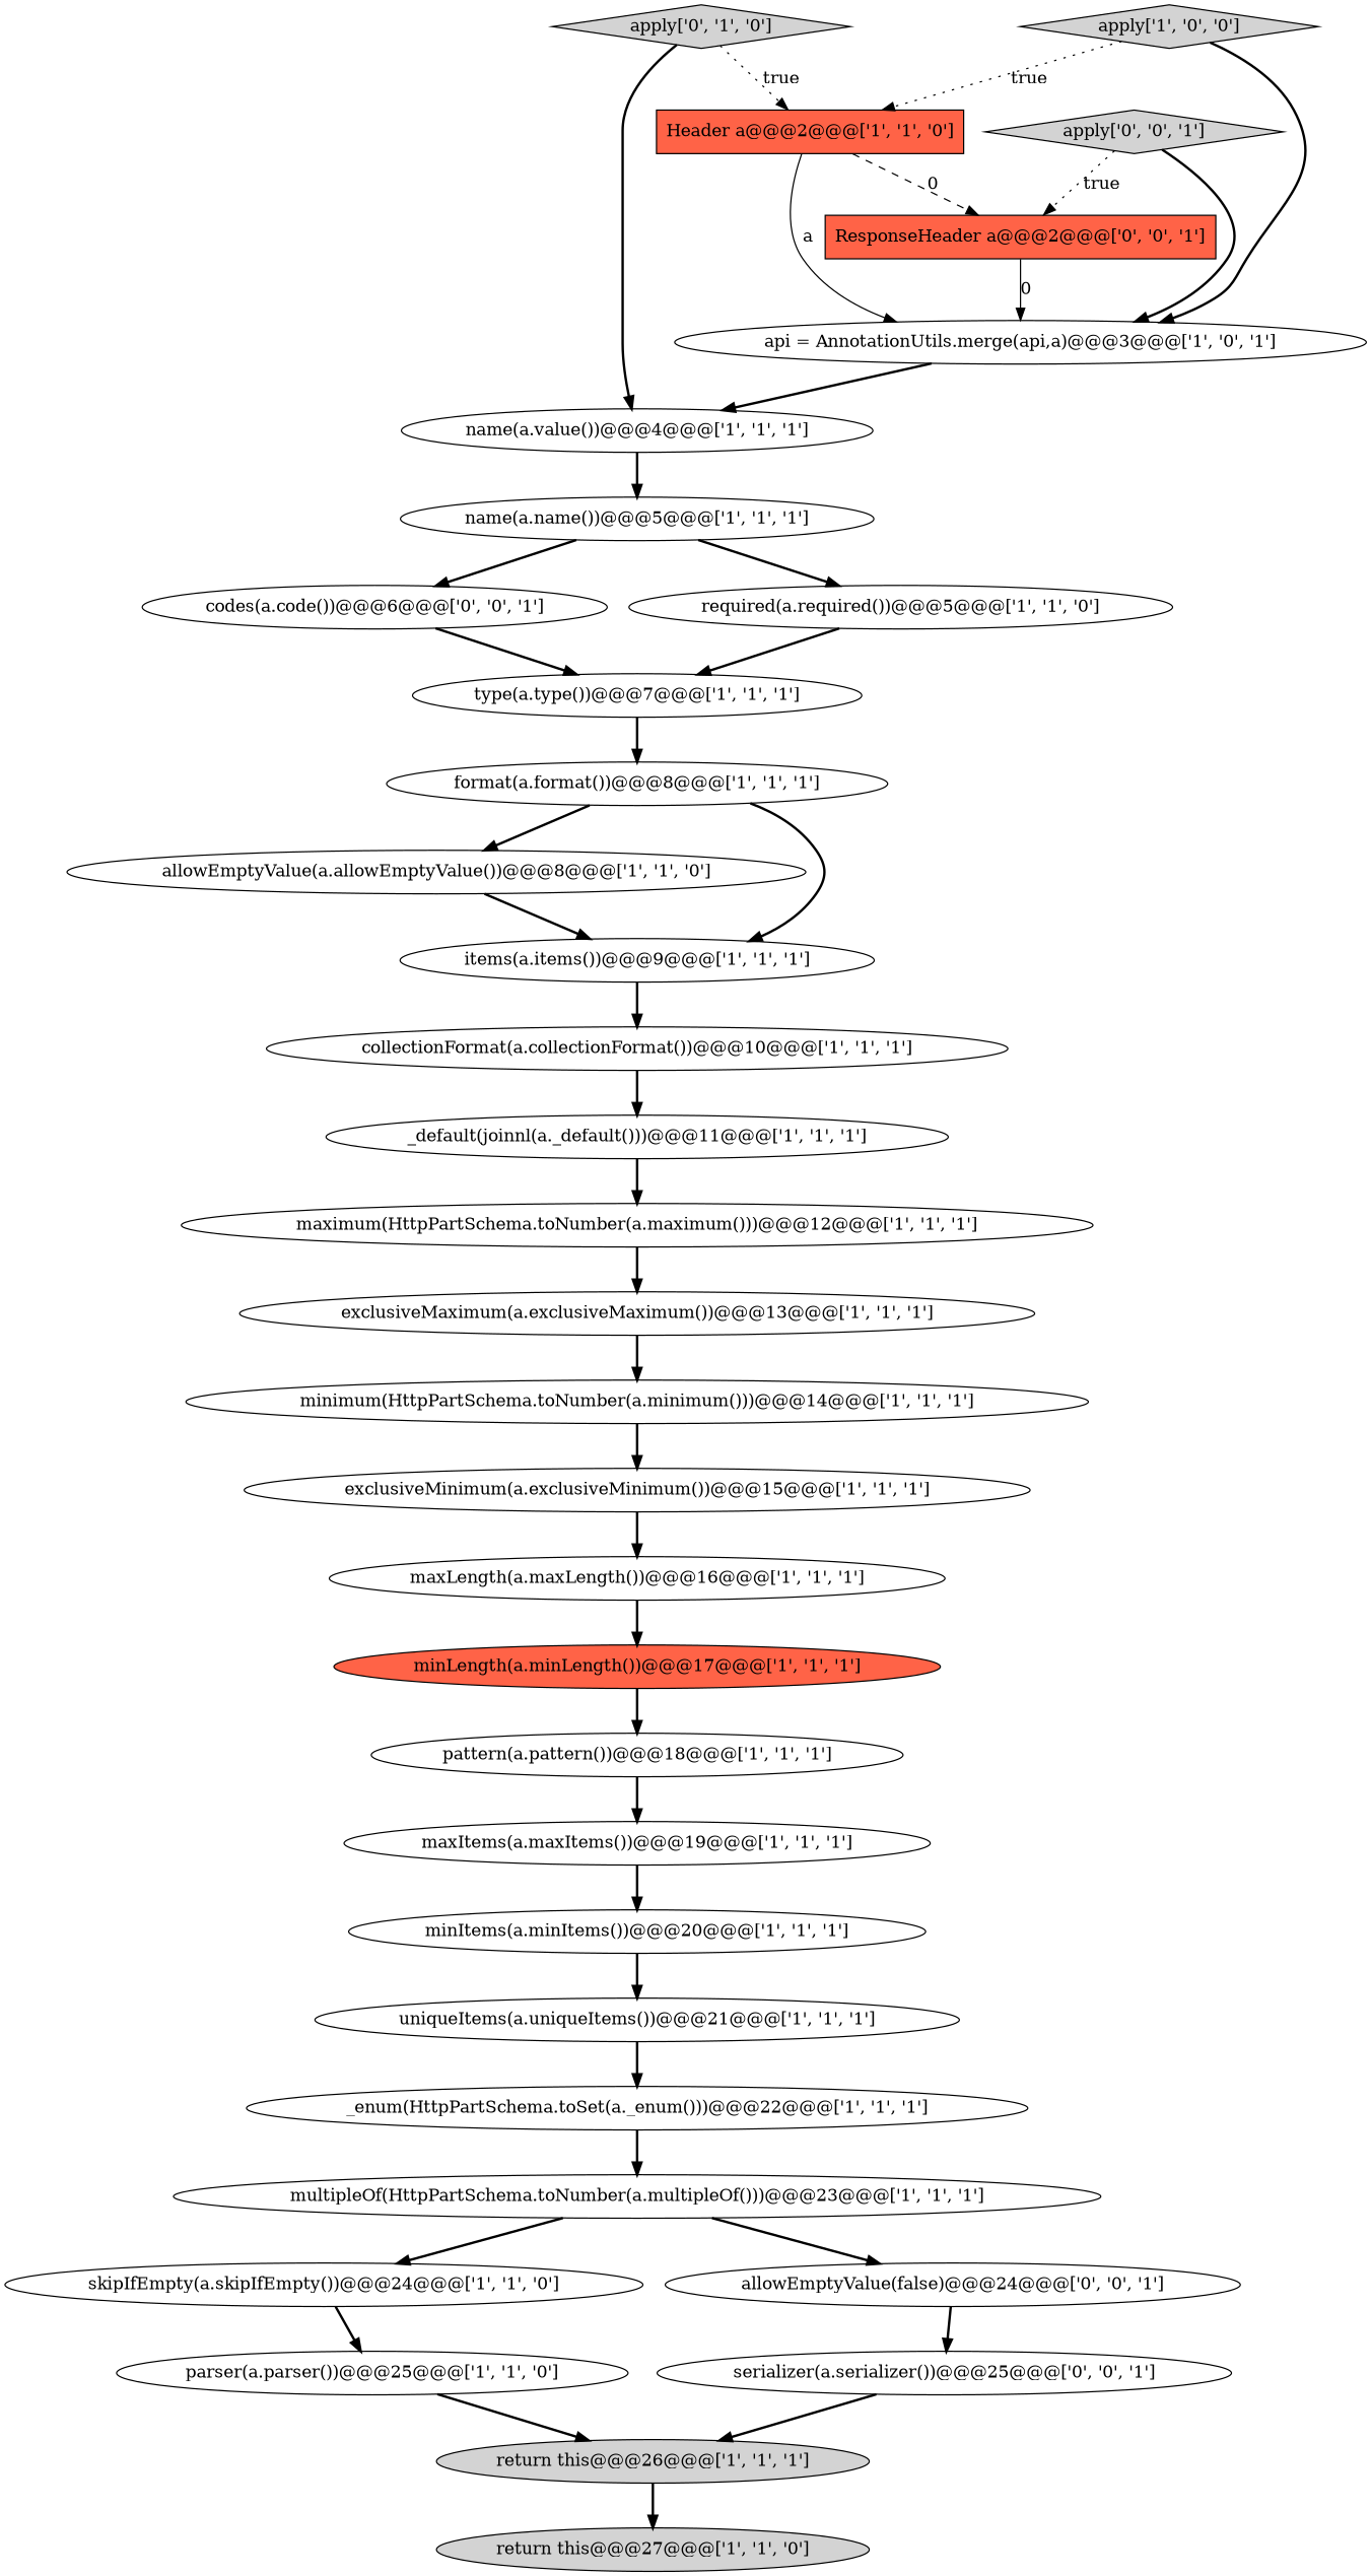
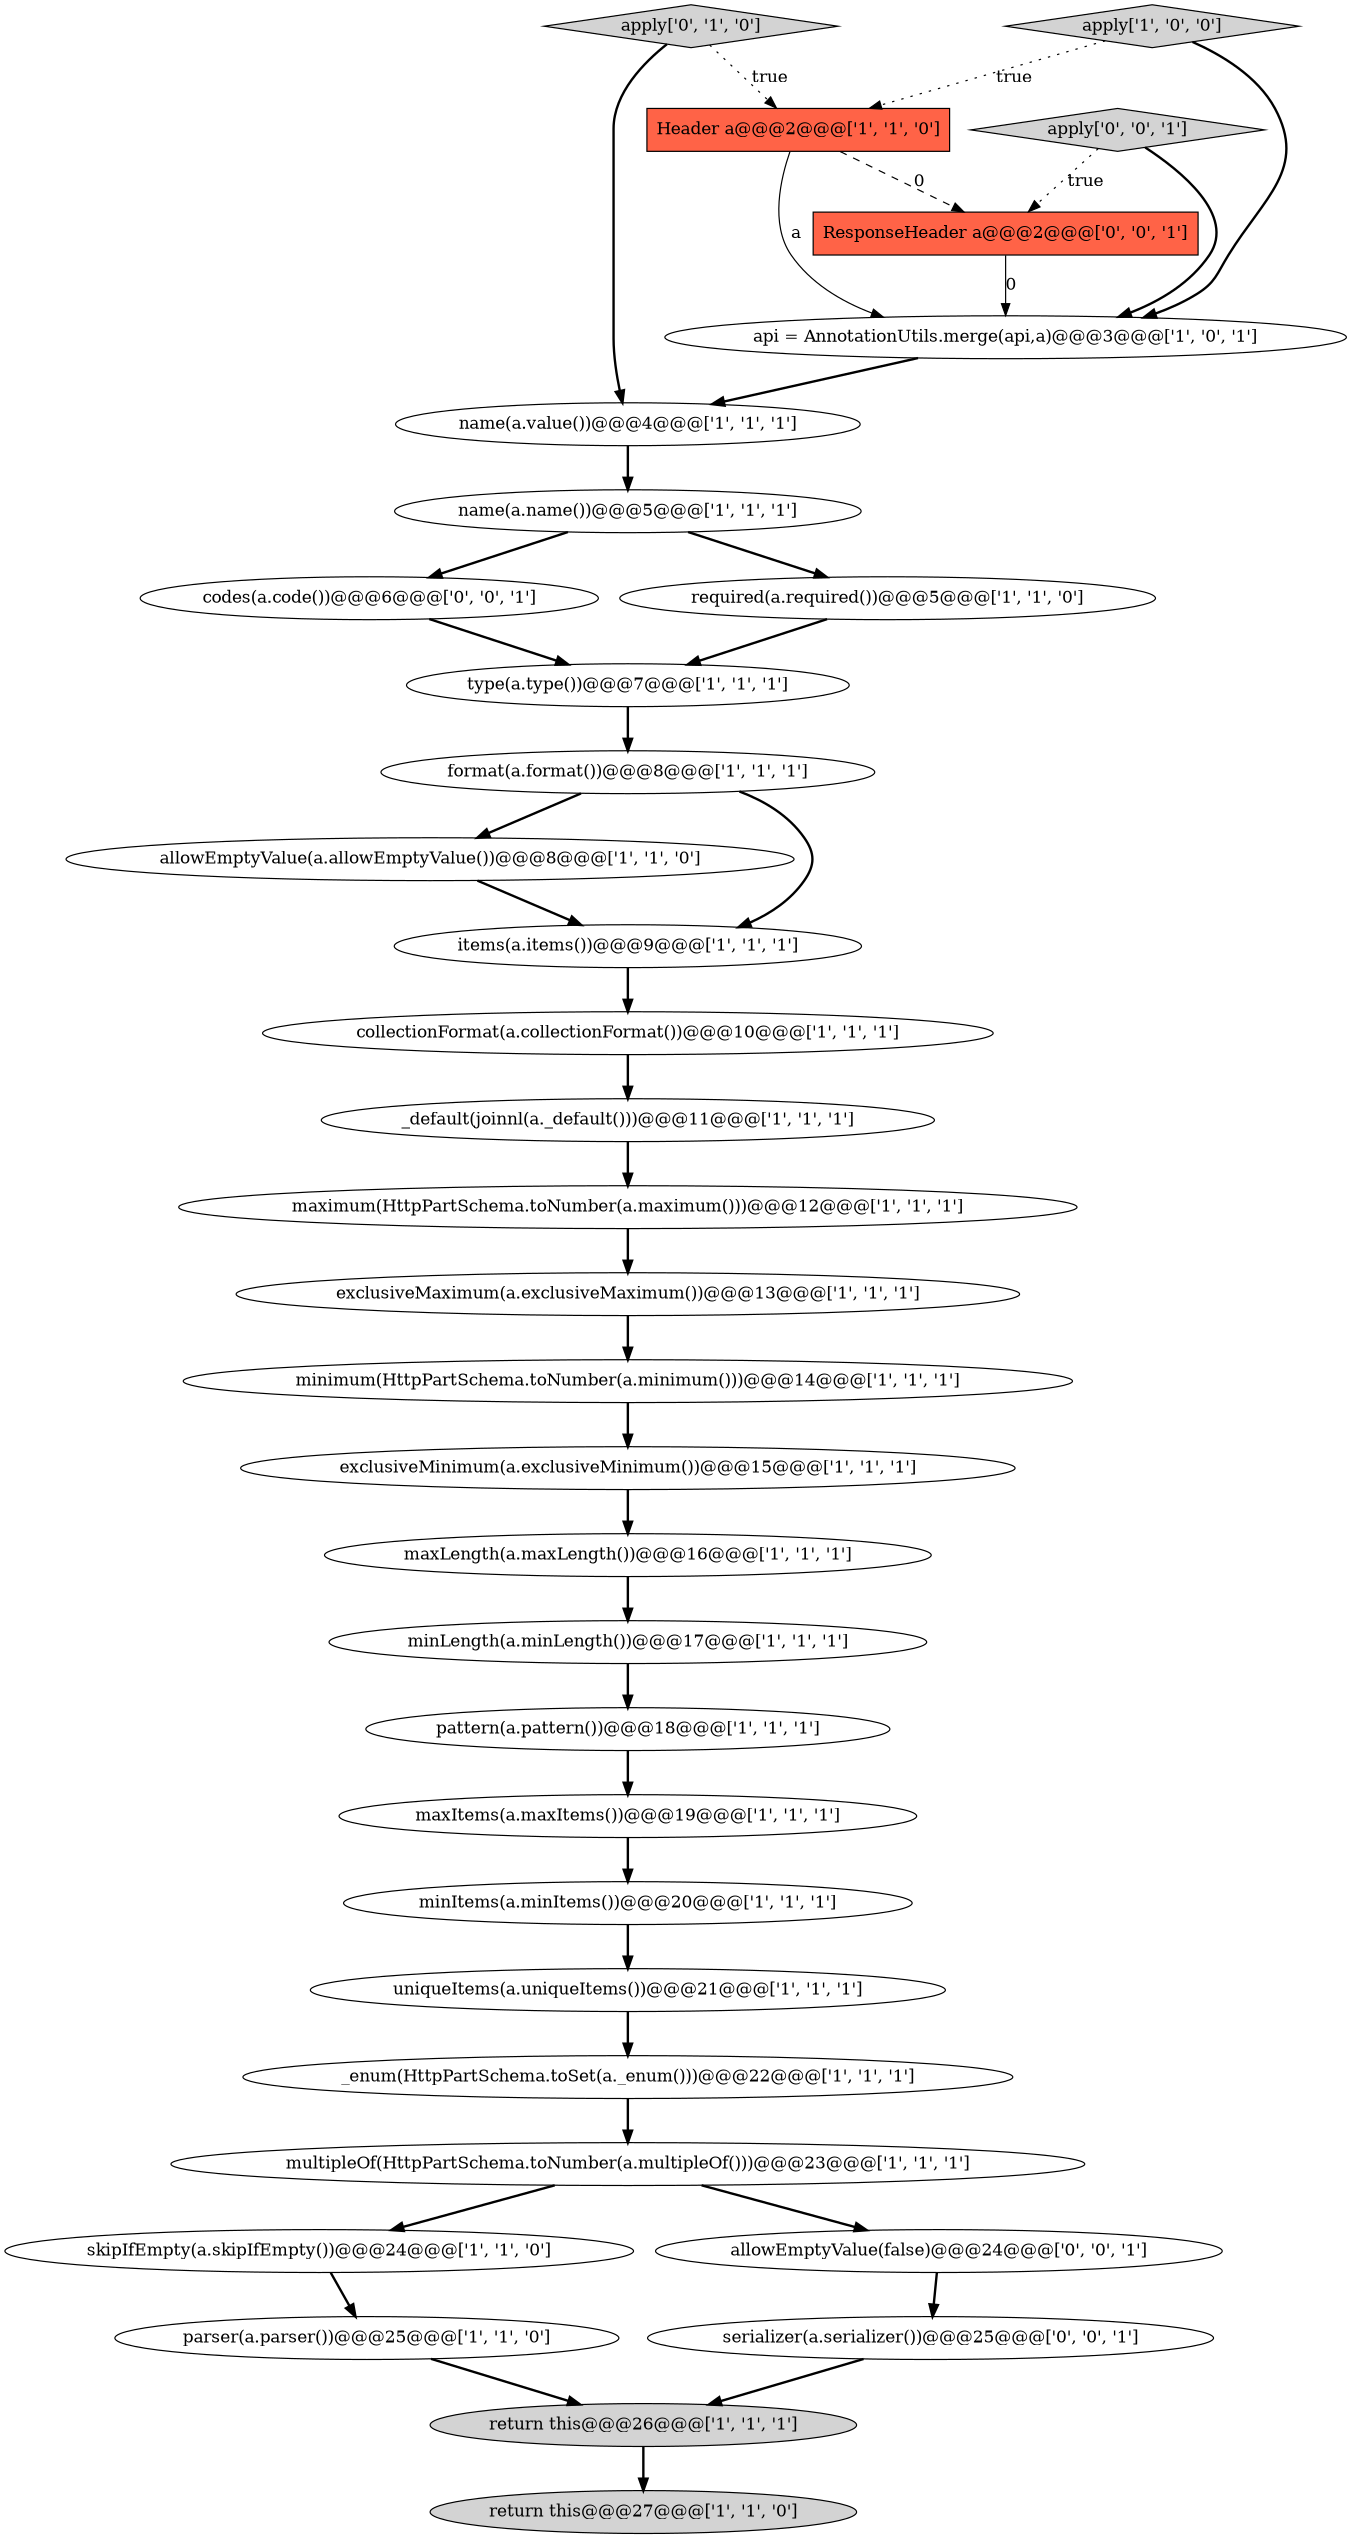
  digraph {
    node [fillcolor=white shape=ellipse style=filled]
    edge [style=bold]
    n1 [label="serializer(a.serializer())@@@25@@@['0', '0', '1']"]
    n2 [fillcolor=lightgray label="return this@@@26@@@['1', '1', '1']"]
    n3 [fillcolor=lightgray label="return this@@@27@@@['1', '1', '0']"]
    n4 [label="skipIfEmpty(a.skipIfEmpty())@@@24@@@['1', '1', '0']"]
    n5 [label="parser(a.parser())@@@25@@@['1', '1', '0']"]
    n6 [label="maxItems(a.maxItems())@@@19@@@['1', '1', '1']"]
    n7 [label="minItems(a.minItems())@@@20@@@['1', '1', '1']"]
    n8 [label="uniqueItems(a.uniqueItems())@@@21@@@['1', '1', '1']"]
    n9 [label="format(a.format())@@@8@@@['1', '1', '1']"]
    n10 [label="allowEmptyValue(a.allowEmptyValue())@@@8@@@['1', '1', '0']"]
    n11 [label="items(a.items())@@@9@@@['1', '1', '1']"]
    n12 [label="collectionFormat(a.collectionFormat())@@@10@@@['1', '1', '1']"]
    n13 [fillcolor=lightgray label="apply['0', '1', '0']" shape=diamond]
    n14 [label="name(a.value())@@@4@@@['1', '1', '1']"]
    n15 [fillcolor=tomato label="Header a@@@2@@@['1', '1', '0']" shape=box]
    n16 [label="name(a.name())@@@5@@@['1', '1', '1']"]
    n17 [label="api = AnnotationUtils.merge(api,a)@@@3@@@['1', '0', '1']"]
    n18 [fillcolor=tomato label="ResponseHeader a@@@2@@@['0', '0', '1']" shape=box]
    n19 [label="_enum(HttpPartSchema.toSet(a._enum()))@@@22@@@['1', '1', '1']"]
    n20 [label="multipleOf(HttpPartSchema.toNumber(a.multipleOf()))@@@23@@@['1', '1', '1']"]
    n21 [label="allowEmptyValue(false)@@@24@@@['0', '0', '1']"]
    n22 [label="codes(a.code())@@@6@@@['0', '0', '1']"]
    n23 [label="type(a.type())@@@7@@@['1', '1', '1']"]
-   n24 [fillcolor=tomato label="minLength(a.minLength())@@@17@@@['1', '1', '1']"]
+   n24 [label="minLength(a.minLength())@@@17@@@['1', '1', '1']"]
    n25 [label="pattern(a.pattern())@@@18@@@['1', '1', '1']"]
    n26 [label="exclusiveMinimum(a.exclusiveMinimum())@@@15@@@['1', '1', '1']"]
    n27 [label="maxLength(a.maxLength())@@@16@@@['1', '1', '1']"]
    n28 [label="exclusiveMaximum(a.exclusiveMaximum())@@@13@@@['1', '1', '1']"]
    n29 [label="minimum(HttpPartSchema.toNumber(a.minimum()))@@@14@@@['1', '1', '1']"]
    n30 [label="_default(joinnl(a._default()))@@@11@@@['1', '1', '1']"]
    n31 [label="maximum(HttpPartSchema.toNumber(a.maximum()))@@@12@@@['1', '1', '1']"]
    n32 [fillcolor=lightgray label="apply['1', '0', '0']" shape=diamond]
    n33 [fillcolor=lightgray label="apply['0', '0', '1']" shape=diamond]
    n34 [label="required(a.required())@@@5@@@['1', '1', '0']"]
    n1 -> n2
    n2 -> n3
    n4 -> n5
    n5 -> n2
    n6 -> n7
    n7 -> n8
    n8 -> n19
    n9 -> n10
    n9 -> n11
    n10 -> n11
    n11 -> n12
    n12 -> n30
    n13 -> n14
    n13 -> n15 [label=true style=dotted]
    n14 -> n16
    n15 -> n17 [label=a style=solid]
    n15 -> n18 [label=0 style=dashed]
    n16 -> n22
    n16 -> n34
    n17 -> n14
    n18 -> n17 [label=0 style=solid]
    n19 -> n20
    n20 -> n4
    n20 -> n21
    n21 -> n1
    n22 -> n23
    n23 -> n9
    n24 -> n25
    n25 -> n6
    n26 -> n27
    n27 -> n24
    n28 -> n29
    n29 -> n26
    n30 -> n31
    n31 -> n28
    n32 -> n15 [label=true style=dotted]
    n32 -> n17
    n33 -> n17
    n33 -> n18 [label=true style=dotted]
    n34 -> n23
  }
